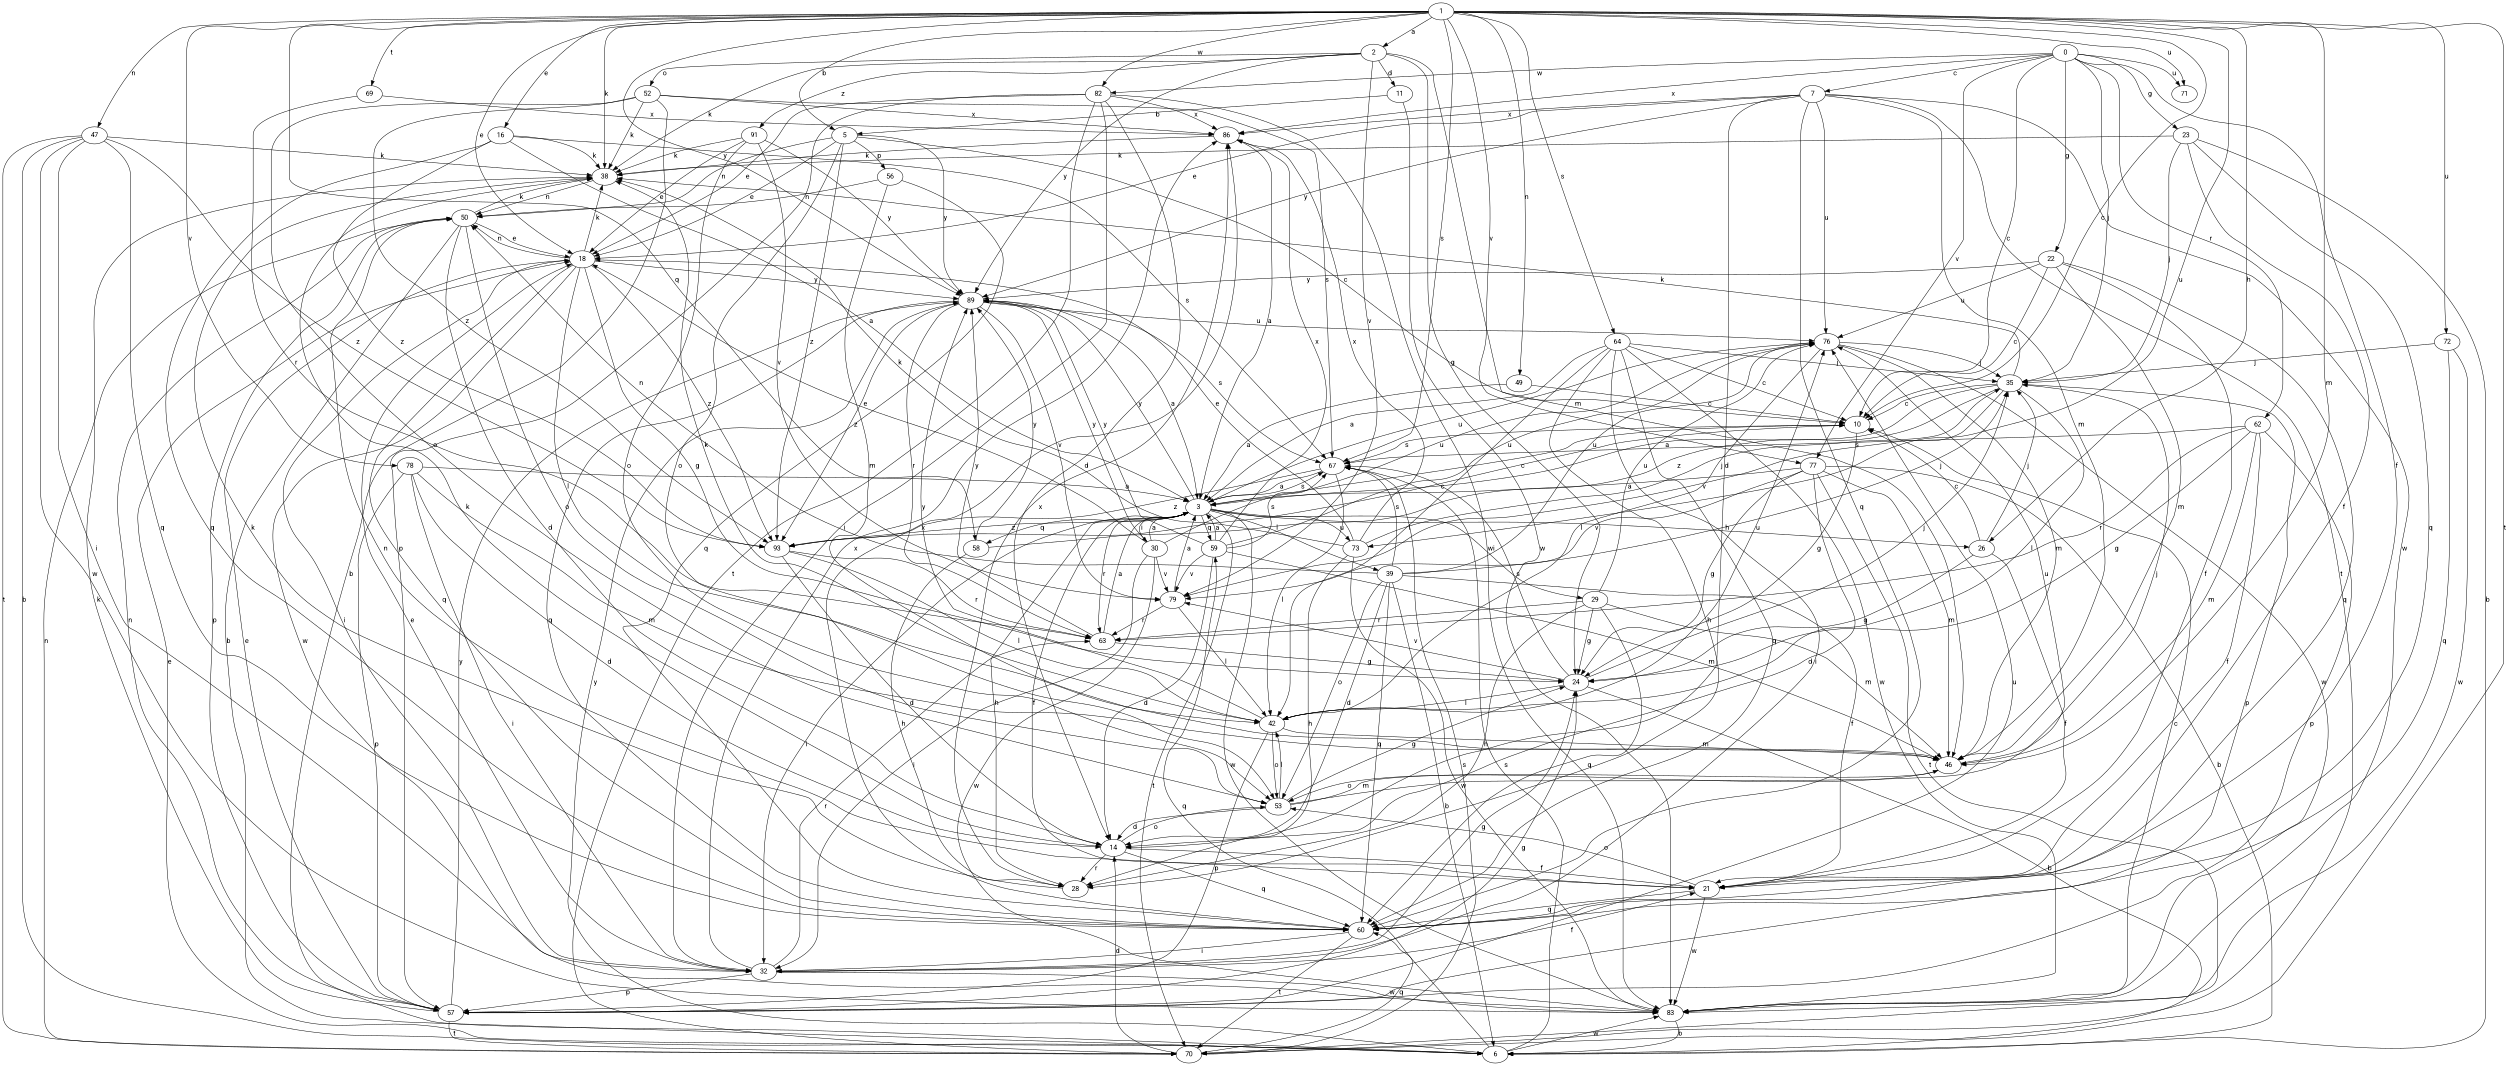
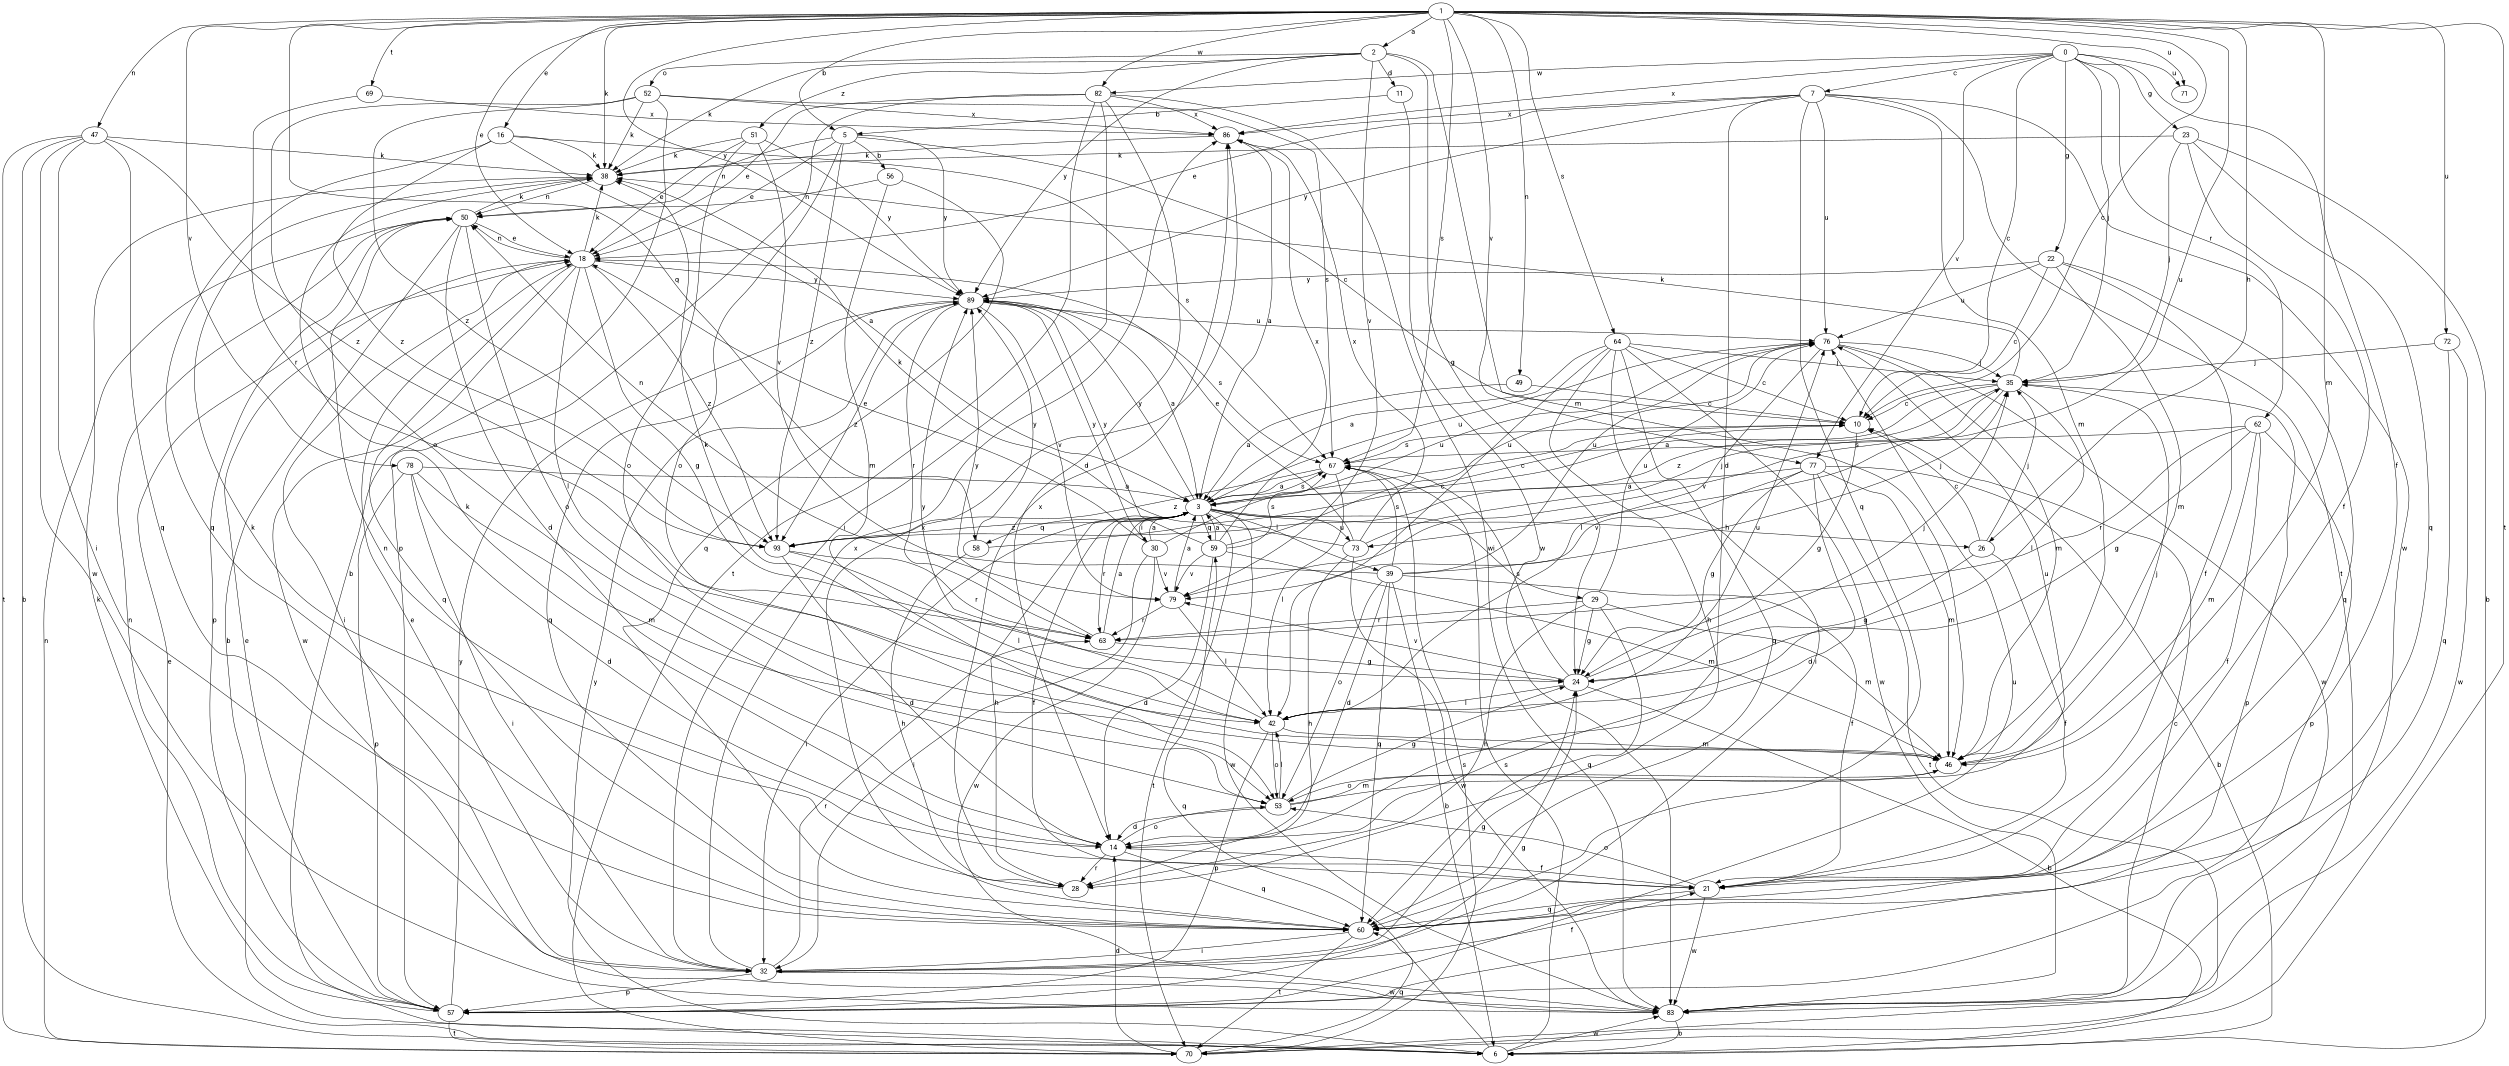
  strict digraph {
    fontname=Roboto
    node [fontname=Roboto]
    edge [fontname=Roboto]
    0
    7
    10
    21
    22
    23
    35
    62
    71
    77
    82
    86
    18
    46
    70
    89
    n17 [label=76]
    83
    14
    60
    67
    24
    50
    53
    38
    6
    79
    3
    93
    42
    57
    63
    32
    1
    2
    5
    16
    26
    47
    49
    58
    64
    69
    72
    73
    78
    11
    52
-   91
+   91 [label=51]
    56
    28
    29
    30
    39
    59
    0 -> 7 [label=c]
    0 -> 10 [label=c]
    0 -> 21 [label=f]
    0 -> 22 [label=g]
    0 -> 23 [label=g]
    0 -> 35 [label=j]
    0 -> 62 [label=r]
    0 -> 71 [label=u]
    0 -> 77 [label=v]
    0 -> 82 [label=w]
    0 -> 86 [label=x]
    7 -> 86 [label=x]
    7 -> 18 [label=e]
    7 -> 46 [label=m]
    7 -> 70 [label=t]
    7 -> 89 [label=y]
    7 -> n17 [label=u]
    7 -> 83 [label=w]
    7 -> 14 [label=d]
    7 -> 60 [label=q]
    10 -> 67 [label=s]
    10 -> 24 [label=g]
    21 -> 83 [label=w]
    21 -> 60 [label=q]
    21 -> 50 [label=n]
    21 -> 53 [label=o]
    22 -> 10 [label=c]
    22 -> 21 [label=f]
    22 -> 46 [label=m]
    22 -> 89 [label=y]
    22 -> n17 [label=u]
    22 -> 60 [label=q]
    23 -> 21 [label=f]
    23 -> 35 [label=j]
    23 -> 60 [label=q]
    23 -> 38 [label=k]
    23 -> 6 [label=b]
    35 -> 10 [label=c]
    35 -> 38 [label=k]
    35 -> 79 [label=v]
    35 -> 3 [label=a]
    35 -> 93 [label=z]
    35 -> 42 [label=l]
    35 -> 57 [label=p]
    62 -> 21 [label=f]
    62 -> 46 [label=m]
    62 -> 67 [label=s]
    62 -> 24 [label=g]
    62 -> 57 [label=p]
    62 -> 63 [label=r]
    77 -> 46 [label=m]
    77 -> 70 [label=t]
    77 -> 14 [label=d]
    77 -> 24 [label=g]
    77 -> 6 [label=b]
    77 -> 79 [label=v]
    77 -> 3 [label=a]
    82 -> 86 [label=x]
    82 -> 18 [label=e]
    82 -> 70 [label=t]
    82 -> 83 [label=w]
    82 -> 14 [label=d]
    82 -> 57 [label=p]
    82 -> 32 [label=i]
    86 -> 38 [label=k]
    86 -> 3 [label=a]
    18 -> 89 [label=y]
    18 -> 83 [label=w]
    18 -> 60 [label=q]
    18 -> 24 [label=g]
    18 -> 50 [label=n]
    18 -> 38 [label=k]
    18 -> 93 [label=z]
    18 -> 42 [label=l]
    18 -> 32 [label=i]
    46 -> 35 [label=j]
    46 -> 53 [label=o]
    70 -> 14 [label=d]
    70 -> 60 [label=q]
    70 -> 67 [label=s]
    70 -> 50 [label=n]
    89 -> n17 [label=u]
    89 -> 60 [label=q]
    89 -> 67 [label=s]
    89 -> 79 [label=v]
    89 -> 3 [label=a]
    89 -> 93 [label=z]
    89 -> 63 [label=r]
    n17 -> 35 [label=j]
    n17 -> 46 [label=m]
    n17 -> 83 [label=w]
    n17 -> 42 [label=l]
    83 -> 10 [label=c]
    83 -> 6 [label=b]
    14 -> 21 [label=f]
    14 -> 60 [label=q]
    14 -> 53 [label=o]
    14 -> 38 [label=k]
    14 -> 28 [label=r]
    60 -> 86 [label=x]
    60 -> 70 [label=t]
    60 -> 32 [label=i]
    67 -> 3 [label=a]
    67 -> 93 [label=z]
    67 -> 42 [label=l]
    24 -> 35 [label=j]
    24 -> 67 [label=s]
    24 -> 6 [label=b]
    24 -> 79 [label=v]
    24 -> 42 [label=l]
    50 -> 18 [label=e]
    50 -> 14 [label=d]
    50 -> 53 [label=o]
    50 -> 38 [label=k]
    50 -> 6 [label=b]
    50 -> 57 [label=p]
    53 -> 46 [label=m]
    53 -> n17 [label=u]
    53 -> 14 [label=d]
    53 -> 24 [label=g]
    53 -> 42 [label=l]
    38 -> 50 [label=n]
    6 -> 18 [label=e]
    6 -> 89 [label=y]
    6 -> 83 [label=w]
    6 -> 67 [label=s]
    6 -> 59 [label=q]
    79 -> 3 [label=a]
    79 -> 42 [label=l]
    79 -> 63 [label=r]
    3 -> 10 [label=c]
    3 -> 21 [label=f]
    3 -> 70 [label=t]
    3 -> 89 [label=y]
    3 -> n17 [label=u]
    3 -> 83 [label=w]
    3 -> 67 [label=s]
    3 -> 93 [label=z]
    3 -> 63 [label=r]
    3 -> 32 [label=i]
    3 -> 26 [label=h]
    3 -> 58 [label=q]
    3 -> 73 [label=u]
    3 -> 28 [label=h]
    3 -> 29 [label=i]
    3 -> 30 [label=i]
    3 -> 39 [label=l]
    3 -> 59 [label=q]
    93 -> 14 [label=d]
    93 -> 42 [label=l]
    93 -> 63 [label=r]
    42 -> 46 [label=m]
    42 -> 89 [label=y]
    42 -> n17 [label=u]
    42 -> 53 [label=o]
    42 -> 38 [label=k]
    42 -> 57 [label=p]
    57 -> 18 [label=e]
    57 -> 70 [label=t]
    57 -> 89 [label=y]
    57 -> n17 [label=u]
    57 -> 24 [label=g]
    57 -> 50 [label=n]
    57 -> 38 [label=k]
    63 -> 89 [label=y]
    63 -> 24 [label=g]
    63 -> 3 [label=a]
    32 -> 21 [label=f]
    32 -> 86 [label=x]
    32 -> 18 [label=e]
    32 -> 83 [label=w]
    32 -> 24 [label=g]
    32 -> 57 [label=p]
    32 -> 63 [label=r]
    1 -> 10 [label=c]
    1 -> 71 [label=u]
    1 -> 77 [label=v]
    1 -> 82 [label=w]
    1 -> 18 [label=e]
    1 -> 46 [label=m]
    1 -> 70 [label=t]
    1 -> 89 [label=y]
    1 -> 67 [label=s]
    1 -> 38 [label=k]
    1 -> 2 [label=a]
    1 -> 5 [label=b]
    1 -> 16 [label=e]
    1 -> 26 [label=h]
    1 -> 47 [label=n]
    1 -> 49 [label=n]
    1 -> 58 [label=q]
    1 -> 64 [label=s]
    1 -> 69 [label=t]
    1 -> 72 [label=u]
    1 -> 73 [label=u]
    1 -> 78 [label=v]
    2 -> 46 [label=m]
    2 -> 89 [label=y]
    2 -> 24 [label=g]
    2 -> 38 [label=k]
    2 -> 79 [label=v]
    2 -> 11 [label=d]
    2 -> 52 [label=o]
    2 -> 91 [label=z]
    5 -> 10 [label=c]
    5 -> 18 [label=e]
    5 -> 89 [label=y]
    5 -> 50 [label=n]
    5 -> 53 [label=o]
    5 -> 93 [label=z]
-   5 -> 56 [label=p]
+   5 -> 56 [label=b]
    16 -> 60 [label=q]
    16 -> 67 [label=s]
    16 -> 38 [label=k]
    16 -> 3 [label=a]
    16 -> 93 [label=z]
    26 -> 10 [label=c]
    26 -> 21 [label=f]
    26 -> 35 [label=j]
    26 -> 24 [label=g]
    47 -> 70 [label=t]
    47 -> 83 [label=w]
    47 -> 60 [label=q]
    47 -> 38 [label=k]
    47 -> 6 [label=b]
    47 -> 93 [label=z]
    47 -> 32 [label=i]
    49 -> 10 [label=c]
    49 -> 3 [label=a]
    58 -> 10 [label=c]
    58 -> 89 [label=y]
    58 -> 28 [label=h]
    64 -> 10 [label=c]
    64 -> 35 [label=j]
    64 -> 83 [label=w]
    64 -> 60 [label=q]
    64 -> 3 [label=a]
    64 -> 42 [label=l]
    64 -> 32 [label=i]
    64 -> 28 [label=h]
    69 -> 86 [label=x]
    69 -> 63 [label=r]
    72 -> 35 [label=j]
    72 -> 83 [label=w]
    72 -> 60 [label=q]
    73 -> 35 [label=j]
    73 -> 86 [label=x]
    73 -> 18 [label=e]
    73 -> 83 [label=w]
    73 -> 38 [label=k]
    73 -> 28 [label=h]
    78 -> 46 [label=m]
    78 -> 14 [label=d]
    78 -> 3 [label=a]
    78 -> 57 [label=p]
    78 -> 32 [label=i]
    11 -> 83 [label=w]
    11 -> 5 [label=b]
    52 -> 86 [label=x]
    52 -> 67 [label=s]
    52 -> 53 [label=o]
    52 -> 38 [label=k]
    52 -> 6 [label=b]
    52 -> 93 [label=z]
    91 -> 18 [label=e]
    91 -> 89 [label=y]
    91 -> 53 [label=o]
    91 -> 38 [label=k]
    91 -> 79 [label=v]
    56 -> 46 [label=m]
    56 -> 60 [label=q]
    56 -> 50 [label=n]
    28 -> 86 [label=x]
    28 -> 38 [label=k]
    29 -> 46 [label=m]
    29 -> n17 [label=u]
    29 -> 60 [label=q]
    29 -> 24 [label=g]
    29 -> 63 [label=r]
    29 -> 28 [label=h]
    30 -> 18 [label=e]
    30 -> 89 [label=y]
    30 -> n17 [label=u]
    30 -> 83 [label=w]
    30 -> 79 [label=v]
    30 -> 3 [label=a]
    30 -> 32 [label=i]
    39 -> 21 [label=f]
    39 -> 35 [label=j]
    39 -> n17 [label=u]
    39 -> 14 [label=d]
    39 -> 60 [label=q]
    39 -> 67 [label=s]
    39 -> 50 [label=n]
    39 -> 53 [label=o]
    39 -> 6 [label=b]
    59 -> 86 [label=x]
    59 -> 46 [label=m]
    59 -> 89 [label=y]
    59 -> n17 [label=u]
    59 -> 14 [label=d]
    59 -> 67 [label=s]
    59 -> 79 [label=v]
    59 -> 3 [label=a]
  }
